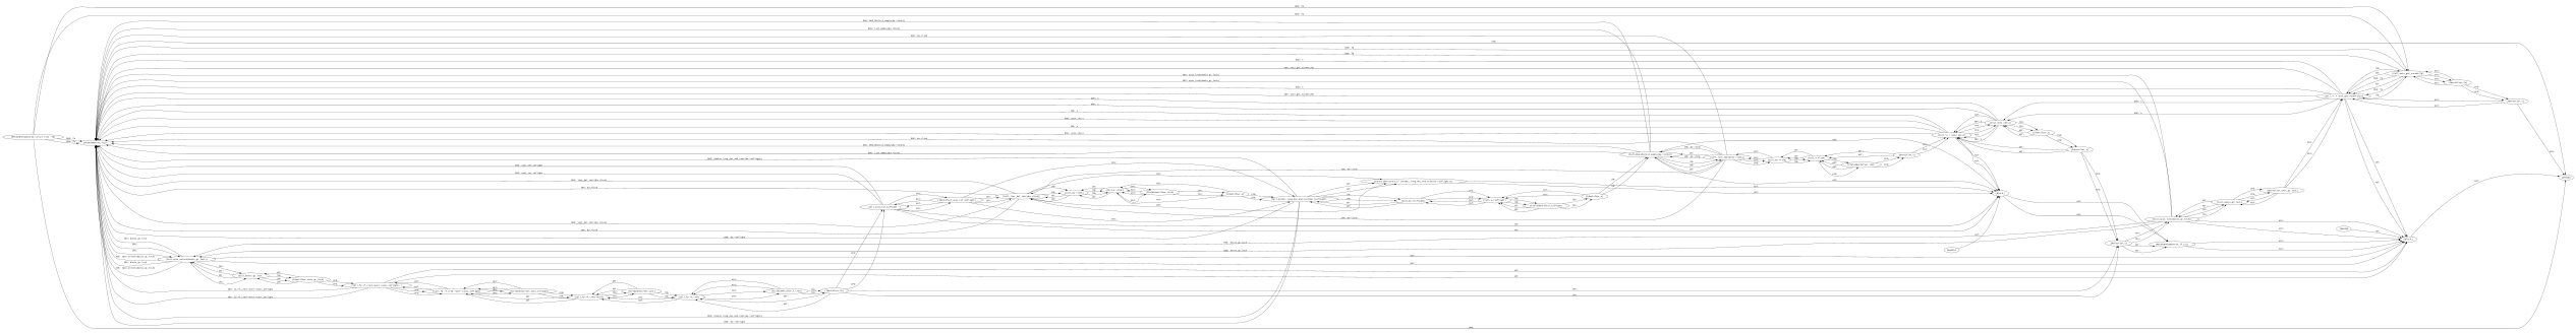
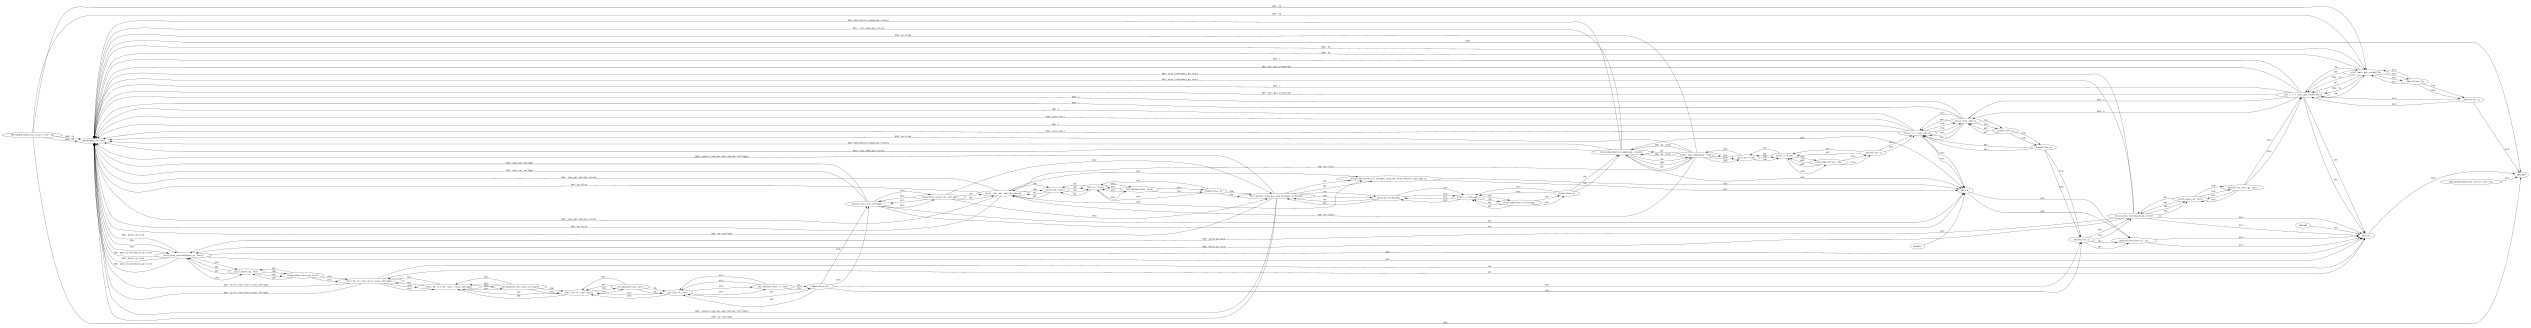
  digraph {
    fontname="Liberation Mono"
    rankdir=LR
    node [fontname="Liberation Mono"]
    edge [fontname="Liberation Mono"]
    n1 [label="(MethodReturn,void)"]
    n2 [label="(Call,spin_unlock(&unix_gc_lock))"]
    1000100
    n4 [label="(Block,)"]
    n5 [label="(Call,&unix_gc_lock)"]
    n6 [label="(MethodParameterIn,struct file *fp)"]
    n7 [label="(Call,unix_get_socket(fp))"]
    n8 [label="(Call,*s = unix_get_socket(fp))"]
    n9 [label="(Identifier,fp)"]
+   n10 [label="(MethodParameterOut,struct file *fp)"]
    n11 [label="(Call,BUG_ON(list_empty(&u->link)))"]
    n12 [label="(Call,list_empty(&u->link))"]
    n13 [label="(Block,)"]
    n14 [label="(Call,&u->link)"]
    n15 [label="(Call,list_del_init(&u->link))"]
-   n16 [label="(MethodParameterIn,if (s))"]
+   n16 [label="(ControlStructure,if (s))"]
    n17 [label="(Call,u->link)"]
    n18 [label="(FieldIdentifier,link)"]
    n19 [label="(Identifier,u)"]
    n20 [label="(Call,*u = unix_sk(s))"]
    n21 [label="(Call,unix_sk(s))"]
    n22 [label="(ControlStructure,if (atomic_long_dec_and_test(&u->inflight)))"]
    n23 [label="(Call,&u->link)"]
    n24 [label="(Call,&u->inflight)"]
    n25 [label="(Call,u->inflight)"]
    n26 [label="(Call,atomic_long_dec_and_test(&u->inflight))"]
    n27 [label="(FieldIdentifier,inflight)"]
    n28 [label="(Identifier,u)"]
    n29 [label="(Call,u->link)"]
    n30 [label="(FieldIdentifier,link)"]
    n31 [label="(Identifier,u)"]
-   n32 [label="(Call,unix_tot_inflight--)"]
+   n32 [label="(Block,unix_tot_inflight--)"]
    n33 [label="(Identifier,unix_tot_inflight)"]
    n34 [label="(Call,fp->f_cred->user->unix_inflight--)"]
    n35 [label="(Call,fp->f_cred->user->unix_inflight)"]
    n36 [label="(FieldIdentifier,unix_inflight)"]
    n37 [label="(Call,fp->f_cred->user)"]
    n38 [label="(FieldIdentifier,user)"]
    n39 [label="(Call,fp->f_cred)"]
    n40 [label="(FieldIdentifier,f_cred)"]
    n41 [label="(Identifier,fp)"]
    n42 [label="(Identifier,s)"]
    n43 [label="(Call,spin_lock(&unix_gc_lock))"]
    n44 [label="(Identifier,unix_gc_lock)"]
    n45 [label="(Identifier,s)"]
    n46 [label="(Identifier,s)"]
    n47 [label="(Call,&unix_gc_lock)"]
    n48 [label="(Identifier,unix_gc_lock)"]
    n49 [label="(Identifier,u)"]
    1000103
    1000114
    n1 -> n2 [label="CFG: "]
    n1 -> n2 [label="CFG: "]
    n1 -> 1000100 [label="CFG: "]
    n2 -> n1 [label="DDG: spin_unlock(&unix_gc_lock)"]
    n2 -> n1 [label="DDG: &unix_gc_lock"]
    n2 -> n1 [label="DDG: spin_unlock(&unix_gc_lock)"]
    n2 -> n1 [label="DDG: &unix_gc_lock"]
    n2 -> n4 [label="AST: "]
    n2 -> n4 [label="AST: "]
    n2 -> n5 [label="CFG: "]
    n2 -> n5 [label="CFG: "]
    n4 -> 1000100 [label="AST: "]
    n5 -> n2 [label="AST: "]
    n5 -> n2 [label="AST: "]
    n5 -> n44 [label="CFG: "]
    n5 -> n44 [label="CFG: "]
    n6 -> n1 [label="DDG: fp"]
    n6 -> n1 [label="DDG: fp"]
    n6 -> 1000100 [label="DDG: "]
    n6 -> n7 [label="DDG: fp"]
    n6 -> n7 [label="DDG: fp"]
    n7 -> n1 [label="DDG: fp"]
    n7 -> n1 [label="DDG: fp"]
    n7 -> n8 [label="AST: "]
    n7 -> n8 [label="DDG: fp"]
    n7 -> n8 [label="AST: "]
    n7 -> n8 [label="DDG: fp"]
    n7 -> n9 [label="CFG: "]
    n7 -> n9 [label="CFG: "]
    n8 -> n1 [label="DDG: s"]
    n8 -> n1 [label="DDG: unix_get_socket(fp)"]
    n8 -> n1 [label="DDG: s"]
    n8 -> n1 [label="DDG: unix_get_socket(fp)"]
    n8 -> n4 [label="AST: "]
    n8 -> n4 [label="AST: "]
    n8 -> n7 [label="CFG: "]
    n8 -> n7 [label="CFG: "]
    n8 -> n21 [label="DDG: s"]
    n8 -> n21 [label="DDG: s"]
    n9 -> n7 [label="AST: "]
    n9 -> n7 [label="AST: "]
    n9 -> n46 [label="CFG: "]
    n9 -> n46 [label="CFG: "]
+   n10 -> 1000100 [label="AST: "]
    n11 -> n1 [label="DDG: BUG_ON(list_empty(&u->link))"]
    n11 -> n1 [label="DDG: list_empty(&u->link)"]
    n11 -> n1 [label="DDG: BUG_ON(list_empty(&u->link))"]
    n11 -> n1 [label="DDG: list_empty(&u->link)"]
    n11 -> n12 [label="CFG: "]
    n11 -> n12 [label="CFG: "]
    n11 -> n13 [label="AST: "]
    n11 -> n13 [label="AST: "]
    n12 -> n1 [label="DDG: &u->link"]
    n12 -> n1 [label="DDG: &u->link"]
    n12 -> n11 [label="AST: "]
    n12 -> n11 [label="DDG: &u->link"]
    n12 -> n11 [label="AST: "]
    n12 -> n11 [label="DDG: &u->link"]
    n12 -> n14 [label="CFG: "]
    n12 -> n14 [label="CFG: "]
    n12 -> n15 [label="DDG: &u->link"]
    n12 -> n15 [label="DDG: &u->link"]
    n13 -> n16 [label="AST: "]
    n13 -> n16 [label="AST: "]
    n14 -> n12 [label="AST: "]
    n14 -> n12 [label="AST: "]
    n14 -> n17 [label="CFG: "]
    n14 -> n17 [label="CFG: "]
    n15 -> n1 [label="DDG: list_del_init(&u->link)"]
    n15 -> n1 [label="DDG: &u->link"]
    n15 -> n1 [label="DDG: list_del_init(&u->link)"]
    n15 -> n1 [label="DDG: &u->link"]
    n15 -> n22 [label="AST: "]
    n15 -> n22 [label="AST: "]
    n15 -> n23 [label="CFG: "]
    n15 -> n23 [label="CFG: "]
    n16 -> n4 [label="AST: "]
    n16 -> n4 [label="AST: "]
    n17 -> n14 [label="AST: "]
    n17 -> n14 [label="AST: "]
    n17 -> n18 [label="CFG: "]
    n17 -> n18 [label="CFG: "]
    n18 -> n17 [label="AST: "]
    n18 -> n17 [label="AST: "]
    n18 -> n19 [label="CFG: "]
    n18 -> n19 [label="CFG: "]
    n19 -> n17 [label="AST: "]
    n19 -> n17 [label="AST: "]
    n19 -> n20 [label="CFG: "]
    n19 -> n20 [label="CFG: "]
    n20 -> n1 [label="DDG: unix_sk(s)"]
    n20 -> n1 [label="DDG: u"]
    n20 -> n1 [label="DDG: unix_sk(s)"]
    n20 -> n1 [label="DDG: u"]
    n20 -> n13 [label="AST: "]
    n20 -> n13 [label="AST: "]
    n20 -> n21 [label="CFG: "]
    n20 -> n21 [label="CFG: "]
    n21 -> n1 [label="DDG: s"]
    n21 -> n1 [label="DDG: s"]
    n21 -> n20 [label="AST: "]
    n21 -> n20 [label="DDG: s"]
    n21 -> n20 [label="AST: "]
    n21 -> n20 [label="DDG: s"]
    n21 -> n45 [label="CFG: "]
    n21 -> n45 [label="CFG: "]
    n22 -> n13 [label="AST: "]
    n22 -> n13 [label="AST: "]
    n23 -> n15 [label="AST: "]
    n23 -> n15 [label="AST: "]
    n23 -> n29 [label="CFG: "]
    n23 -> n29 [label="CFG: "]
    n24 -> n25 [label="CFG: "]
    n24 -> n25 [label="CFG: "]
    n24 -> n26 [label="AST: "]
    n24 -> n26 [label="AST: "]
    n25 -> n24 [label="AST: "]
    n25 -> n24 [label="AST: "]
    n25 -> n27 [label="CFG: "]
    n25 -> n27 [label="CFG: "]
    n26 -> n1 [label="DDG: atomic_long_dec_and_test(&u->inflight)"]
    n26 -> n1 [label="DDG: &u->inflight"]
    n26 -> n1 [label="DDG: atomic_long_dec_and_test(&u->inflight)"]
    n26 -> n1 [label="DDG: &u->inflight"]
    n26 -> n22 [label="AST: "]
    n26 -> n22 [label="AST: "]
    n26 -> n24 [label="CFG: "]
    n26 -> n24 [label="CFG: "]
    n27 -> n25 [label="AST: "]
    n27 -> n25 [label="AST: "]
    n27 -> n28 [label="CFG: "]
    n27 -> n28 [label="CFG: "]
    n28 -> n11 [label="CFG: "]
    n28 -> n11 [label="CFG: "]
    n28 -> n25 [label="AST: "]
    n28 -> n25 [label="AST: "]
    n29 -> n23 [label="AST: "]
    n29 -> n23 [label="AST: "]
    n29 -> n30 [label="CFG: "]
    n29 -> n30 [label="CFG: "]
    n30 -> n29 [label="AST: "]
    n30 -> n29 [label="AST: "]
    n30 -> n31 [label="CFG: "]
    n30 -> n31 [label="CFG: "]
    n31 -> n26 [label="CFG: "]
    n31 -> n26 [label="CFG: "]
    n31 -> n29 [label="AST: "]
    n31 -> n29 [label="AST: "]
    n32 -> n1 [label="DDG: unix_tot_inflight"]
    n32 -> n1 [label="DDG: unix_tot_inflight"]
    n32 -> n13 [label="AST: "]
    n32 -> n13 [label="AST: "]
    n32 -> n33 [label="CFG: "]
    n32 -> n33 [label="CFG: "]
    n33 -> n15 [label="CFG: "]
    n33 -> n15 [label="CFG: "]
    n33 -> n26 [label="CFG: "]
    n33 -> n26 [label="CFG: "]
    n33 -> n32 [label="AST: "]
    n33 -> n32 [label="AST: "]
    n34 -> n1 [label="DDG: fp->f_cred->user->unix_inflight"]
    n34 -> n1 [label="DDG: fp->f_cred->user->unix_inflight"]
    n34 -> n4 [label="AST: "]
    n34 -> n4 [label="AST: "]
    n34 -> n35 [label="CFG: "]
    n34 -> n35 [label="CFG: "]
    n35 -> n34 [label="AST: "]
    n35 -> n34 [label="AST: "]
    n35 -> n36 [label="CFG: "]
    n35 -> n36 [label="CFG: "]
    n36 -> n35 [label="AST: "]
    n36 -> n35 [label="AST: "]
    n36 -> n37 [label="CFG: "]
    n36 -> n37 [label="CFG: "]
    n37 -> n35 [label="AST: "]
    n37 -> n35 [label="AST: "]
    n37 -> n38 [label="CFG: "]
    n37 -> n38 [label="CFG: "]
    n38 -> n37 [label="AST: "]
    n38 -> n37 [label="AST: "]
    n38 -> n39 [label="CFG: "]
    n38 -> n39 [label="CFG: "]
    n39 -> n37 [label="AST: "]
    n39 -> n37 [label="AST: "]
    n39 -> n40 [label="CFG: "]
    n39 -> n40 [label="CFG: "]
    n40 -> n39 [label="AST: "]
    n40 -> n39 [label="AST: "]
    n40 -> n41 [label="CFG: "]
    n40 -> n41 [label="CFG: "]
    n41 -> n32 [label="CFG: "]
    n41 -> n32 [label="CFG: "]
    n41 -> n39 [label="AST: "]
    n41 -> n39 [label="AST: "]
    n41 -> n42 [label="CFG: "]
    n41 -> n42 [label="CFG: "]
    n42 -> n16 [label="AST: "]
    n42 -> n16 [label="AST: "]
    n42 -> n43 [label="CFG: "]
    n42 -> n43 [label="CFG: "]
    n43 -> n1 [label="DDG: spin_lock(&unix_gc_lock)"]
    n43 -> n1 [label="DDG: spin_lock(&unix_gc_lock)"]
    n43 -> n2 [label="DDG: &unix_gc_lock"]
    n43 -> n2 [label="DDG: &unix_gc_lock"]
    n43 -> n4 [label="AST: "]
    n43 -> n4 [label="AST: "]
    n43 -> n47 [label="CFG: "]
    n43 -> n47 [label="CFG: "]
    n44 -> n5 [label="AST: "]
    n44 -> n5 [label="AST: "]
    n44 -> n34 [label="CFG: "]
    n44 -> n34 [label="CFG: "]
    n45 -> n21 [label="AST: "]
    n45 -> n21 [label="AST: "]
    n45 -> n49 [label="CFG: "]
    n45 -> n49 [label="CFG: "]
    n46 -> 1000100 [label="CFG: "]
    n46 -> n8 [label="AST: "]
    n46 -> n8 [label="AST: "]
    n47 -> n43 [label="AST: "]
    n47 -> n43 [label="AST: "]
    n47 -> n48 [label="CFG: "]
    n47 -> n48 [label="CFG: "]
    n48 -> n8 [label="CFG: "]
    n48 -> n8 [label="CFG: "]
    n48 -> n47 [label="AST: "]
    n48 -> n47 [label="AST: "]
    n49 -> n20 [label="AST: "]
    n49 -> n20 [label="AST: "]
    n49 -> n42 [label="CFG: "]
    n49 -> n42 [label="CFG: "]
    1000103 -> n4 [label="AST: "]
    1000114 -> n13 [label="AST: "]
  }
